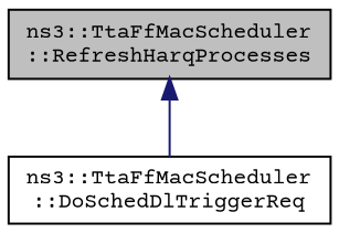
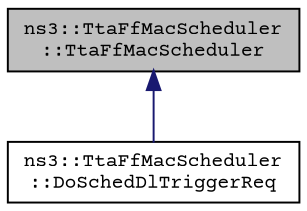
  digraph {
    rankdir=TB
    fontname="Courier Prime"
    node [color=black fontname="Courier Prime" fontsize=10 shape=record style=filled]
-   n1 [fillcolor=grey75 fontcolor=black height=0.2 label="ns3::TtaFfMacScheduler\l::RefreshHarqProcesses" width=0.4]
+   n1 [fillcolor=grey75 fontcolor=black height=0.2 label="ns3::TtaFfMacScheduler\l::TtaFfMacScheduler" width=0.4]
    n2 [fillcolor=white height=0.2 label="ns3::TtaFfMacScheduler\l::DoSchedDlTriggerReq" width=0.4]
    n1 -> n2 [color=midnightblue dir=back fontname="Courier Prime" fontsize=10 labelfontname=Helvetica labelfontsize=10 style=solid]
  }
